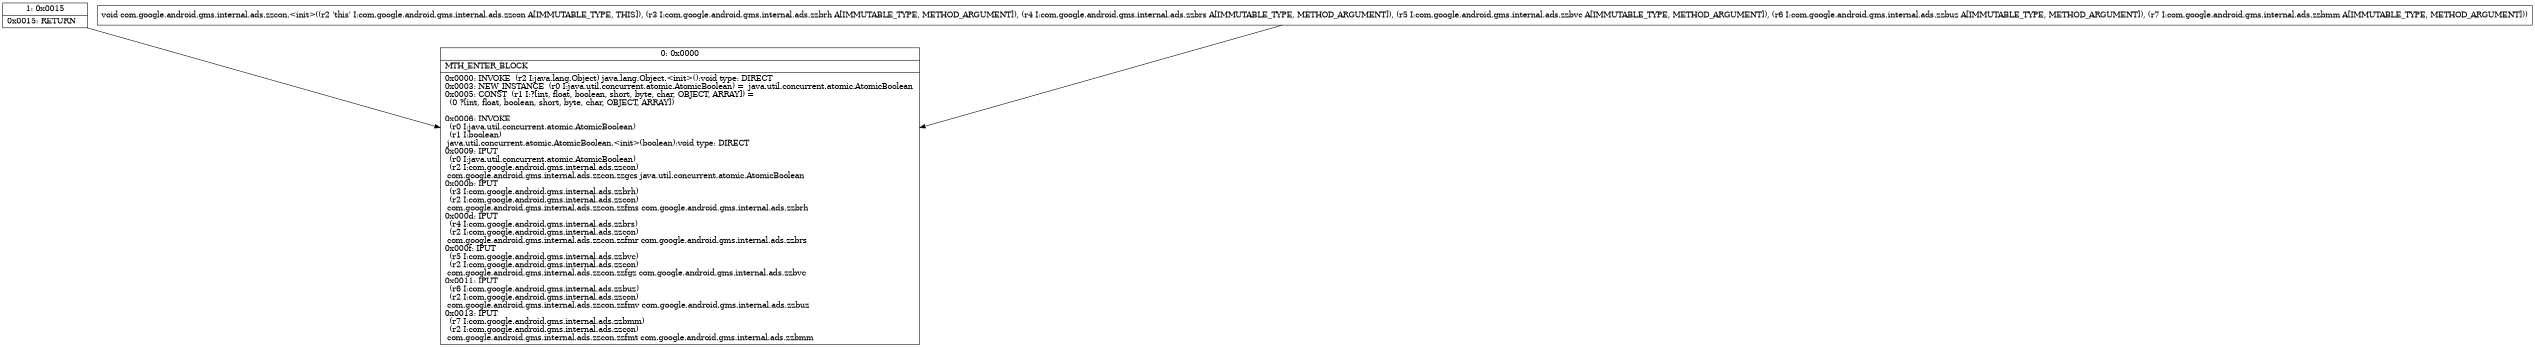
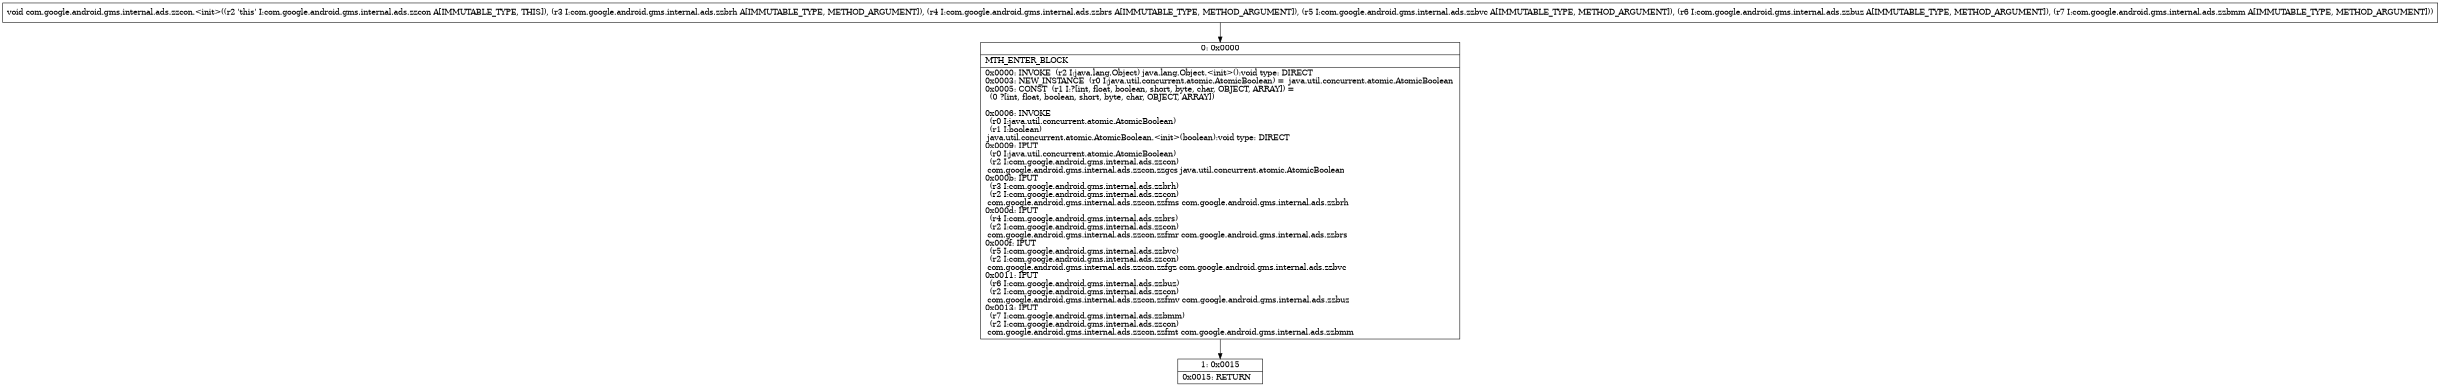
  digraph {
    node [shape=record]
    n1 [label="{0\:\ 0x0000|MTH_ENTER_BLOCK\l|0x0000: INVOKE  (r2 I:java.lang.Object) java.lang.Object.\<init\>():void type: DIRECT \l0x0003: NEW_INSTANCE  (r0 I:java.util.concurrent.atomic.AtomicBoolean) =  java.util.concurrent.atomic.AtomicBoolean \l0x0005: CONST  (r1 I:?[int, float, boolean, short, byte, char, OBJECT, ARRAY]) = \l  (0 ?[int, float, boolean, short, byte, char, OBJECT, ARRAY])\l \l0x0006: INVOKE  \l  (r0 I:java.util.concurrent.atomic.AtomicBoolean)\l  (r1 I:boolean)\l java.util.concurrent.atomic.AtomicBoolean.\<init\>(boolean):void type: DIRECT \l0x0009: IPUT  \l  (r0 I:java.util.concurrent.atomic.AtomicBoolean)\l  (r2 I:com.google.android.gms.internal.ads.zzcon)\l com.google.android.gms.internal.ads.zzcon.zzgcs java.util.concurrent.atomic.AtomicBoolean \l0x000b: IPUT  \l  (r3 I:com.google.android.gms.internal.ads.zzbrh)\l  (r2 I:com.google.android.gms.internal.ads.zzcon)\l com.google.android.gms.internal.ads.zzcon.zzfms com.google.android.gms.internal.ads.zzbrh \l0x000d: IPUT  \l  (r4 I:com.google.android.gms.internal.ads.zzbrs)\l  (r2 I:com.google.android.gms.internal.ads.zzcon)\l com.google.android.gms.internal.ads.zzcon.zzfmr com.google.android.gms.internal.ads.zzbrs \l0x000f: IPUT  \l  (r5 I:com.google.android.gms.internal.ads.zzbvc)\l  (r2 I:com.google.android.gms.internal.ads.zzcon)\l com.google.android.gms.internal.ads.zzcon.zzfgz com.google.android.gms.internal.ads.zzbvc \l0x0011: IPUT  \l  (r6 I:com.google.android.gms.internal.ads.zzbuz)\l  (r2 I:com.google.android.gms.internal.ads.zzcon)\l com.google.android.gms.internal.ads.zzcon.zzfmv com.google.android.gms.internal.ads.zzbuz \l0x0013: IPUT  \l  (r7 I:com.google.android.gms.internal.ads.zzbmm)\l  (r2 I:com.google.android.gms.internal.ads.zzcon)\l com.google.android.gms.internal.ads.zzcon.zzfmt com.google.android.gms.internal.ads.zzbmm \l}"]
    n2 [label="{1\:\ 0x0015|0x0015: RETURN   \l}"]
    n3 [label="{void com.google.android.gms.internal.ads.zzcon.\<init\>((r2 'this' I:com.google.android.gms.internal.ads.zzcon A[IMMUTABLE_TYPE, THIS]), (r3 I:com.google.android.gms.internal.ads.zzbrh A[IMMUTABLE_TYPE, METHOD_ARGUMENT]), (r4 I:com.google.android.gms.internal.ads.zzbrs A[IMMUTABLE_TYPE, METHOD_ARGUMENT]), (r5 I:com.google.android.gms.internal.ads.zzbvc A[IMMUTABLE_TYPE, METHOD_ARGUMENT]), (r6 I:com.google.android.gms.internal.ads.zzbuz A[IMMUTABLE_TYPE, METHOD_ARGUMENT]), (r7 I:com.google.android.gms.internal.ads.zzbmm A[IMMUTABLE_TYPE, METHOD_ARGUMENT])) }"]
-   n2 -> n1
+   n1 -> n2
    n3 -> n1
  }
